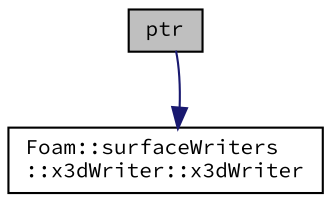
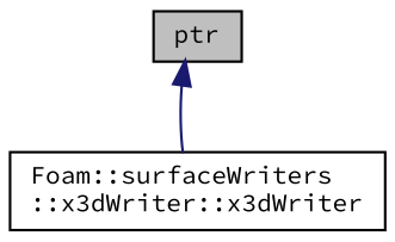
  digraph {
    rankdir=TB
    fontname="Source Code Pro"
    node [color=black fontname="Source Code Pro" fontsize=10 shape=record]
    n1 [fillcolor=grey75 fontcolor=black height=0.2 label=ptr style=filled width=0.4]
    n2 [height=0.2 label="Foam::surfaceWriters\l::x3dWriter::x3dWriter" width=0.4]
-   n2 -> n1 [color=midnightblue dir=back fontname="Source Code Pro" fontsize=10 labelfontname=Helvetica labelfontsize=10 style=solid]
+   n1 -> n2 [color=midnightblue dir=back fontname="Source Code Pro" fontsize=10 labelfontname=Helvetica labelfontsize=10 style=solid]
  }
